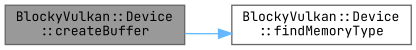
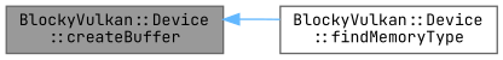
  digraph {
    rankdir=LR
    fontname="JetBrains Mono"
    node [fontname="JetBrains Mono" fontsize=10 shape=box style=filled]
    n1 [color=gray40 fillcolor=grey60 fontcolor=black height=0.2 label="BlockyVulkan::Device\l::createBuffer" width=0.4]
    n2 [color=grey40 fillcolor=white height=0.2 label="BlockyVulkan::Device\l::findMemoryType" width=0.4]
-   n1 -> n2 [color=steelblue1 fontname="JetBrains Mono" fontsize=10 labelfontname=Helvetica labelfontsize=10 style=solid]
+   n2 -> n1 [color=steelblue1 fontname="JetBrains Mono" fontsize=10 labelfontname=Helvetica labelfontsize=10 style=solid]
  }
